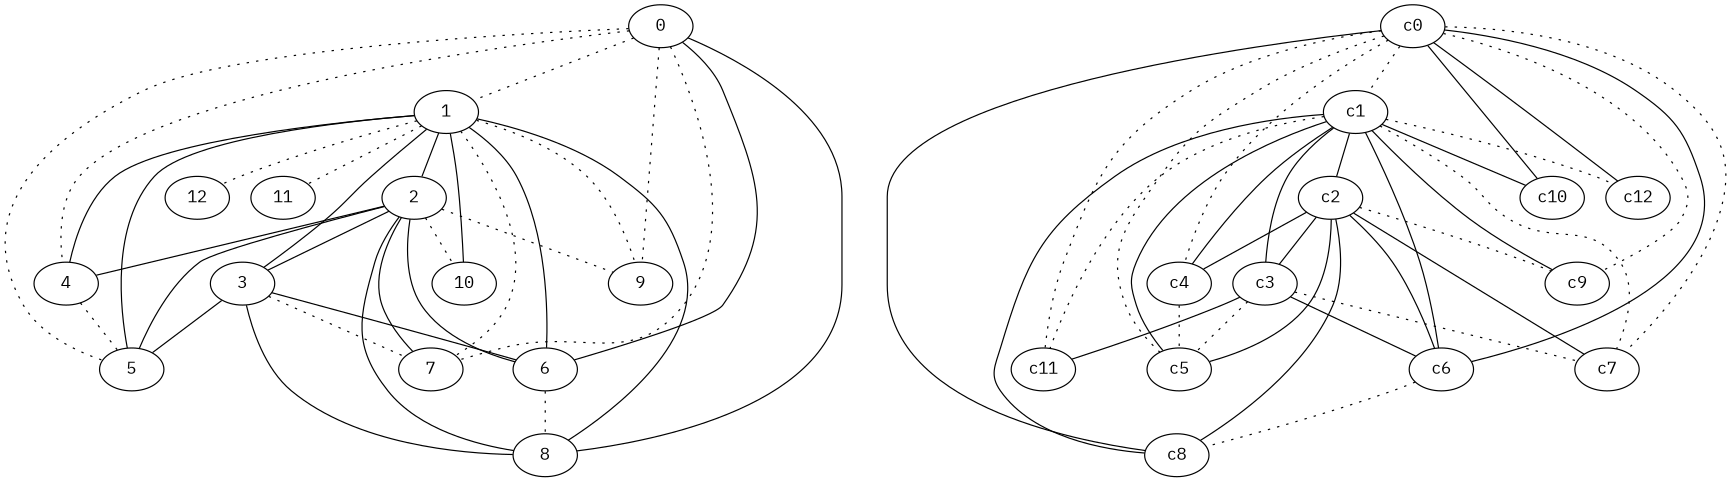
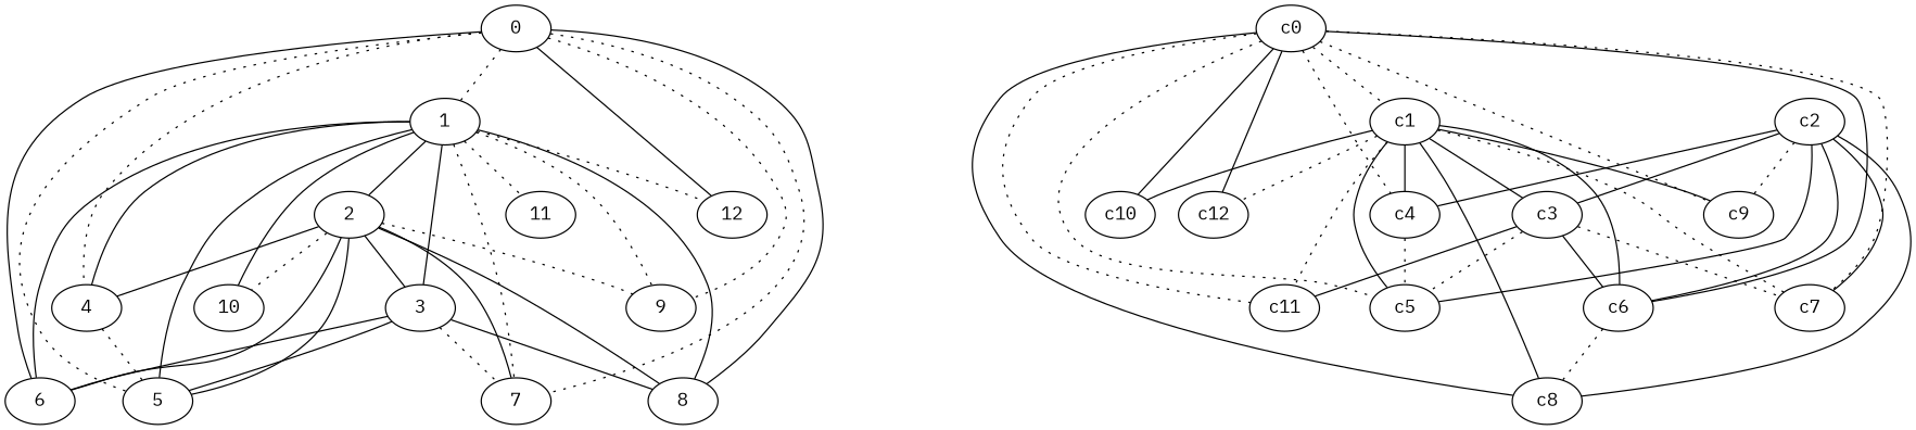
  graph {
    fontname="IBM Plex Mono"
    node [fontname="IBM Plex Mono"]
    edge [fontname="IBM Plex Mono"]
    n1 [label=0]
    n2 [label=1]
    n3 [label=4]
    n4 [label=5]
    n5 [label=6]
    n6 [label=7]
    n7 [label=8]
    n8 [label=9]
    n9 [label=12]
    n10 [label=10]
    n11 [label=11]
    n12 [label=2]
    n13 [label=3]
    c0
    c1
    c4
    c5
    c6
    c7
    c8
    c9
    c10
    c11
    c12
    c2
    c3
    n1 -- n2 [style=dotted]
    n1 -- n3 [style=dotted]
    n1 -- n4 [style=dotted]
    n1 -- n5
    n1 -- n6 [style=dotted]
    n1 -- n7
    n1 -- n8 [style=dotted]
+   n1 -- n9
    n2 -- n3
    n2 -- n4
    n2 -- n5
    n2 -- n6 [style=dotted]
    n2 -- n7
    n2 -- n8 [style=dotted]
    n2 -- n9 [style=dotted]
    n2 -- n10
    n2 -- n11 [style=dotted]
    n2 -- n12
    n2 -- n13
    n3 -- n4 [style=dotted]
-   n5 -- n7 [style=dotted]
    n12 -- n3
    n12 -- n4
    n12 -- n5
    n12 -- n6
    n12 -- n7
    n12 -- n8 [style=dotted]
    n12 -- n10 [style=dotted]
    n12 -- n13
    n13 -- n4
    n13 -- n5
    n13 -- n6 [style=dotted]
    n13 -- n7
    c0 -- c1 [style=dotted]
    c0 -- c4 [style=dotted]
    c0 -- c5 [style=dotted]
    c0 -- c6
    c0 -- c7 [style=dotted]
    c0 -- c8
    c0 -- c9 [style=dotted]
    c0 -- c10
    c0 -- c11 [style=dotted]
    c0 -- c12
    c1 -- c4
    c1 -- c5
    c1 -- c6
    c1 -- c7 [style=dotted]
    c1 -- c8
    c1 -- c9
    c1 -- c10
    c1 -- c11 [style=dotted]
    c1 -- c12 [style=dotted]
-   c1 -- c2
    c1 -- c3
    c4 -- c5 [style=dotted]
    c6 -- c8 [style=dotted]
    c2 -- c4
    c2 -- c5
    c2 -- c6
    c2 -- c7
    c2 -- c8
    c2 -- c9 [style=dotted]
    c2 -- c3
    c3 -- c5 [style=dotted]
    c3 -- c6
    c3 -- c7 [style=dotted]
    c3 -- c11
  }
